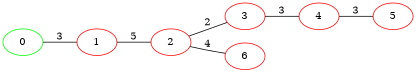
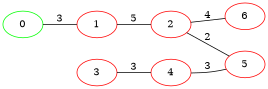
  graph {
    rankdir=LR
    node [color=red weight=1]
    0 [color=green weight=2]
    1
    2
    3
    6
    4
    5
    0 -- 1 [label=3]
    1 -- 2 [label=5]
-   2 -- 3 [label=2]
+   2 -- 5 [label=2]
    2 -- 6 [label=4]
    3 -- 4 [label=3]
    4 -- 5 [label=3]
  }
